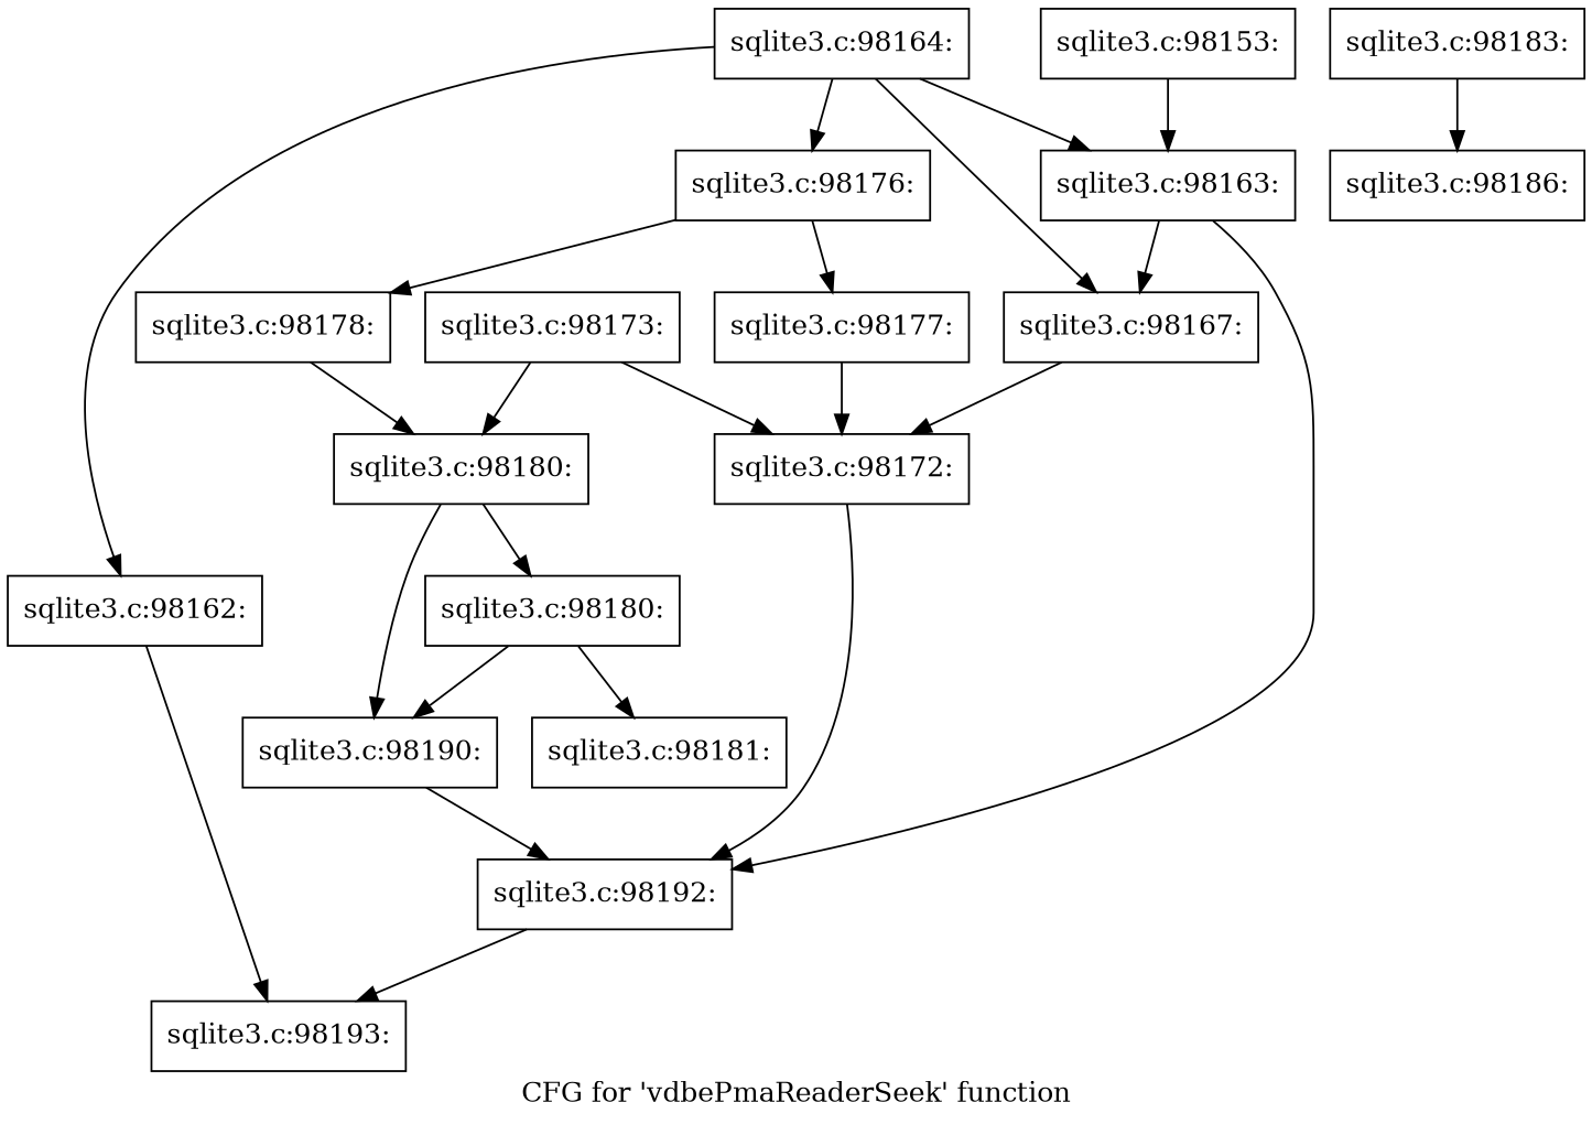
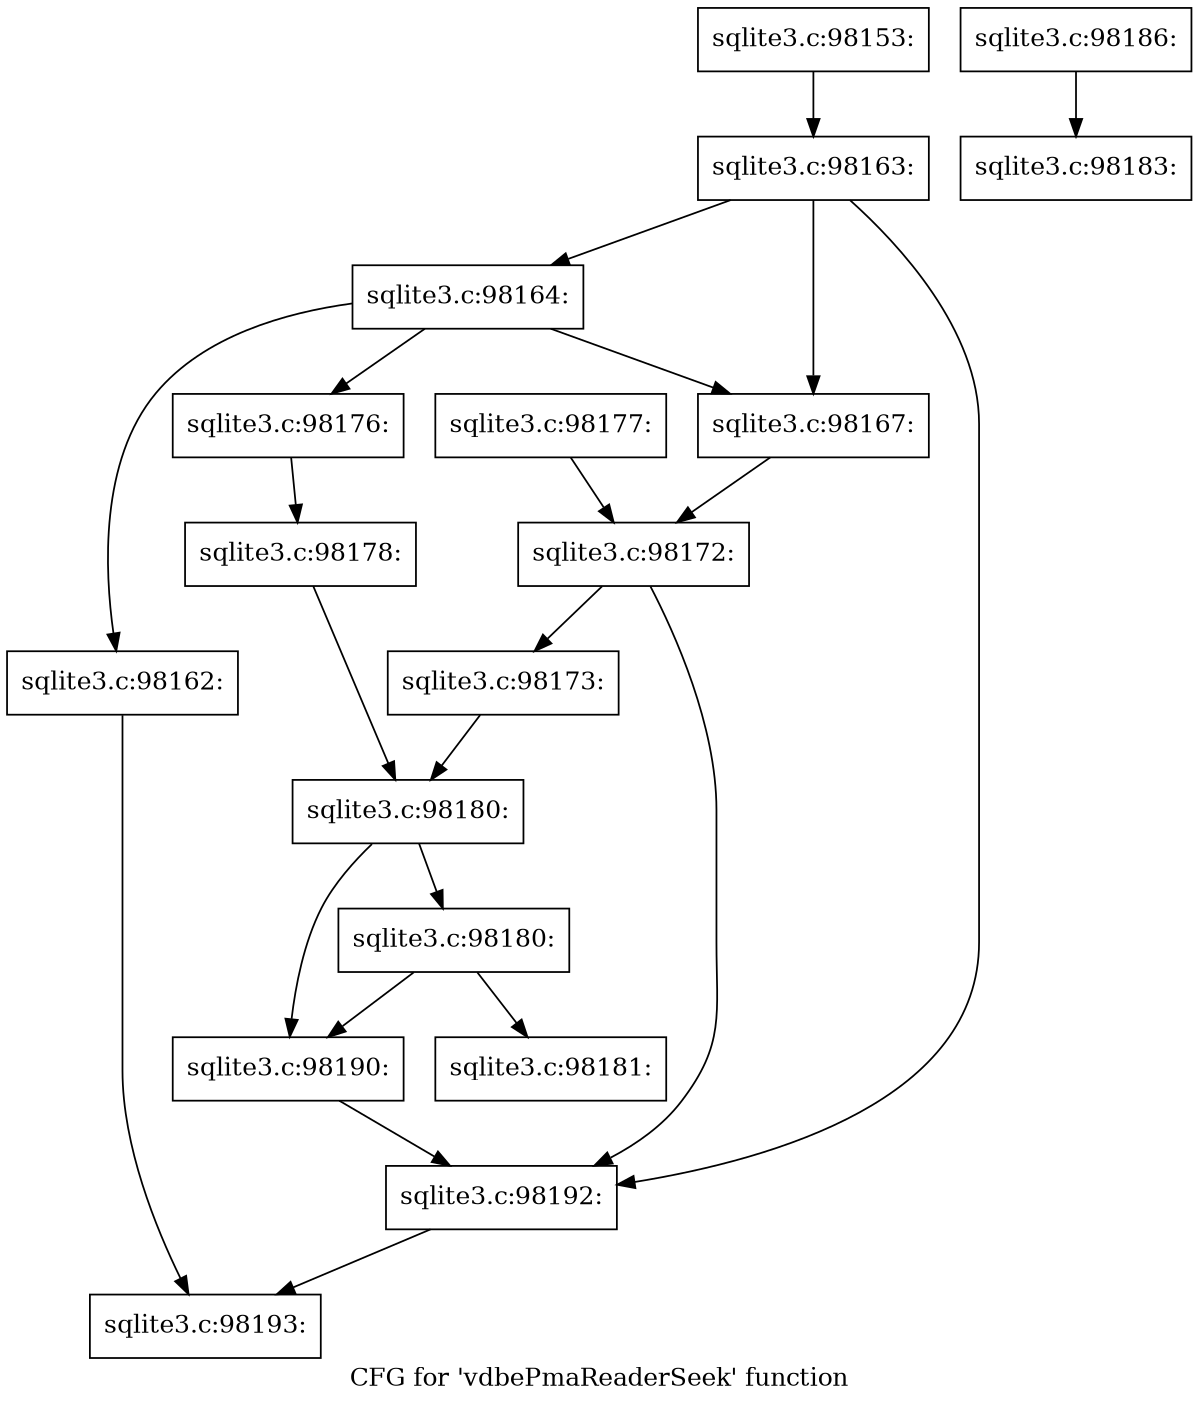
  digraph {
    label="CFG for 'vdbePmaReaderSeek' function"
    node [shape=record]
    n1 [label="{sqlite3.c:98153:}"]
    n2 [label="{sqlite3.c:98163:}"]
    n3 [label="{sqlite3.c:98162:}"]
    n4 [label="{sqlite3.c:98193:}"]
    n5 [label="{sqlite3.c:98164:}"]
    n6 [label="{sqlite3.c:98167:}"]
    n7 [label="{sqlite3.c:98192:}"]
    n8 [label="{sqlite3.c:98176:}"]
    n9 [label="{sqlite3.c:98172:}"]
    n10 [label="{sqlite3.c:98173:}"]
    n11 [label="{sqlite3.c:98180:}"]
    n12 [label="{sqlite3.c:98177:}"]
    n13 [label="{sqlite3.c:98178:}"]
    n14 [label="{sqlite3.c:98180:}"]
    n15 [label="{sqlite3.c:98190:}"]
    n16 [label="{sqlite3.c:98181:}"]
    n17 [label="{sqlite3.c:98183:}"]
    n18 [label="{sqlite3.c:98186:}"]
    n1 -> n2
-   n5 -> n2
+   n2 -> n5
    n2 -> n6
    n2 -> n7
    n3 -> n4
    n5 -> n3
    n5 -> n6
    n5 -> n8
    n6 -> n9
    n7 -> n4
-   n8 -> n12
    n8 -> n13
    n9 -> n7
-   n10 -> n9
+   n9 -> n10
    n10 -> n11
    n11 -> n14
    n11 -> n15
    n12 -> n9
    n13 -> n11
    n14 -> n15
    n14 -> n16
    n15 -> n7
-   n17 -> n18
+   n18 -> n17
  }
